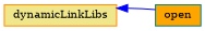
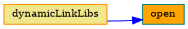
  digraph {
    rankdir=RL
    fontname="DejaVu Serif"
    node [fontname="DejaVu Serif" fontsize=10 shape=record style=filled]
    n1 [color=teal fillcolor=orange fontcolor=black height=0.2 label=open width=0.4]
    n2 [color=darkorange fillcolor=khaki height=0.2 label=dynamicLinkLibs width=0.4]
-   n2 -> n1 [color=blue dir=back fontname="DejaVu Serif" fontsize=10 labelfontname=Helvetica labelfontsize=10 style=solid]
+   n1 -> n2 [color=blue dir=back fontname="DejaVu Serif" fontsize=10 labelfontname=Helvetica labelfontsize=10 style=solid]
  }
